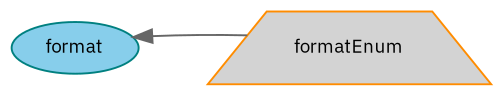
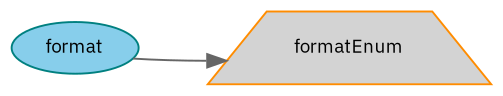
  digraph {
    rankdir=LR
    fontname="IBM Plex Sans"
    node [fontname="IBM Plex Sans" fontsize=10 style=filled]
    n1 [color=teal fillcolor=skyblue fontcolor=black height=0.2 label=format shape=ellipse width=0.4]
    n2 [color=darkorange height=0.2 label=formatEnum shape=trapezium width=0.4 fillcolor=lightgrey]
-   n2 -> n1 [color=gray40 fontname="IBM Plex Sans" fontsize=10 labelfontname=Helvetica labelfontsize=10 style=solid]
+   n1 -> n2 [color=gray40 fontname="IBM Plex Sans" fontsize=10 labelfontname=Helvetica labelfontsize=10 style=solid]
  }
